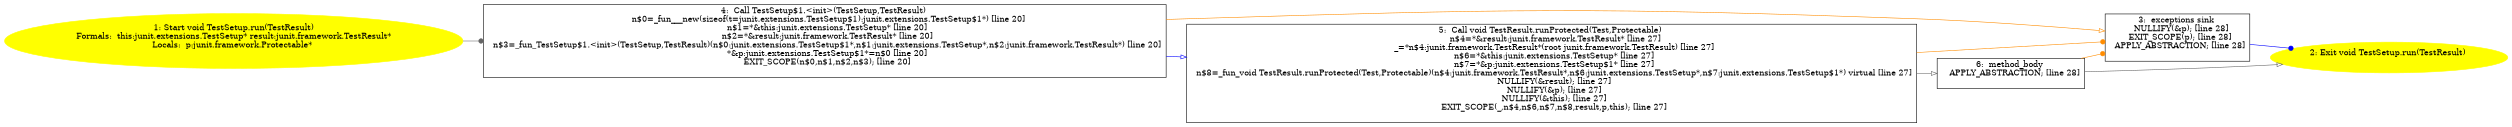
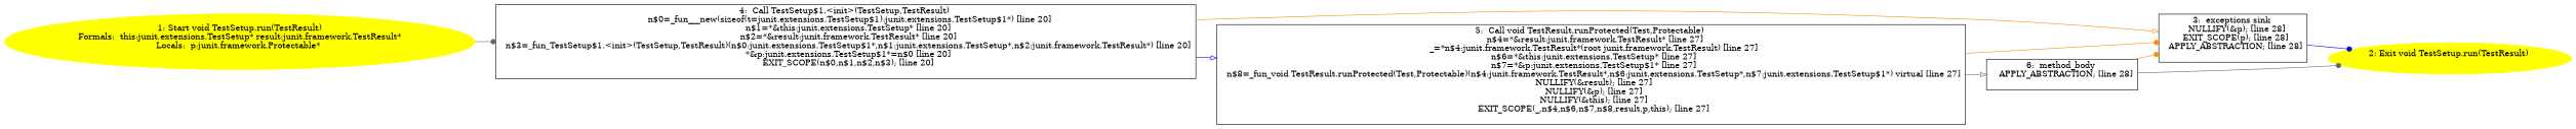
  digraph {
    rankdir=LR
    node [shape=box]
    edge [color=gray40 arrowhead=dot]
    n1 [color=yellow label="1: Start void TestSetup.run(TestResult)\nFormals:  this:junit.extensions.TestSetup* result:junit.framework.TestResult*\nLocals:  p:junit.framework.Protectable* \n  " style=filled shape=""]
    n2 [label="4:  Call TestSetup$1.<init>(TestSetup,TestResult) \n   n$0=_fun___new(sizeof(t=junit.extensions.TestSetup$1):junit.extensions.TestSetup$1*) [line 20]\n  n$1=*&this:junit.extensions.TestSetup* [line 20]\n  n$2=*&result:junit.framework.TestResult* [line 20]\n  n$3=_fun_TestSetup$1.<init>(TestSetup,TestResult)(n$0:junit.extensions.TestSetup$1*,n$1:junit.extensions.TestSetup*,n$2:junit.framework.TestResult*) [line 20]\n  *&p:junit.extensions.TestSetup$1*=n$0 [line 20]\n  EXIT_SCOPE(n$0,n$1,n$2,n$3); [line 20]\n "]
    n3 [label="3:  exceptions sink \n   NULLIFY(&p); [line 28]\n  EXIT_SCOPE(p); [line 28]\n  APPLY_ABSTRACTION; [line 28]\n "]
    n4 [label="5:  Call void TestResult.runProtected(Test,Protectable) \n   n$4=*&result:junit.framework.TestResult* [line 27]\n  _=*n$4:junit.framework.TestResult*(root junit.framework.TestResult) [line 27]\n  n$6=*&this:junit.extensions.TestSetup* [line 27]\n  n$7=*&p:junit.extensions.TestSetup$1* [line 27]\n  n$8=_fun_void TestResult.runProtected(Test,Protectable)(n$4:junit.framework.TestResult*,n$6:junit.extensions.TestSetup*,n$7:junit.extensions.TestSetup$1*) virtual [line 27]\n  NULLIFY(&result); [line 27]\n  NULLIFY(&p); [line 27]\n  NULLIFY(&this); [line 27]\n  EXIT_SCOPE(_,n$4,n$6,n$7,n$8,result,p,this); [line 27]\n "]
    n5 [color=yellow label="2: Exit void TestSetup.run(TestResult) \n  " style=filled shape=""]
    n6 [label="6:  method_body \n   APPLY_ABSTRACTION; [line 28]\n "]
    n1 -> n2
    n2 -> n3 [color=darkorange arrowhead=onormal]
    n2 -> n4 [color=blue arrowhead=onormal]
    n3 -> n5 [color=blue]
    n4 -> n3 [color=darkorange]
    n4 -> n6 [arrowhead=onormal]
    n6 -> n3 [color=darkorange]
-   n6 -> n5 [arrowhead=onormal]
+   n6 -> n5
  }
